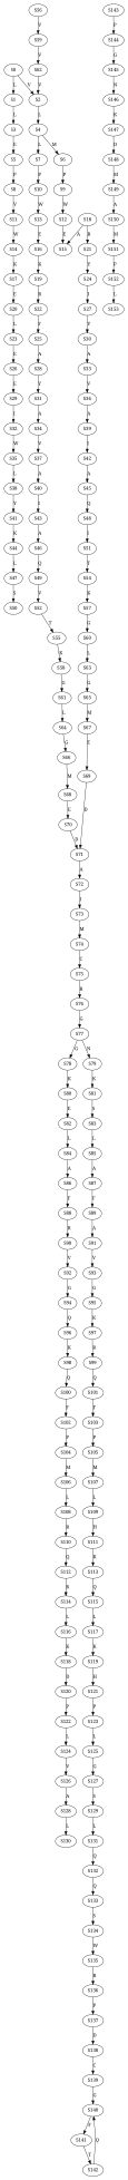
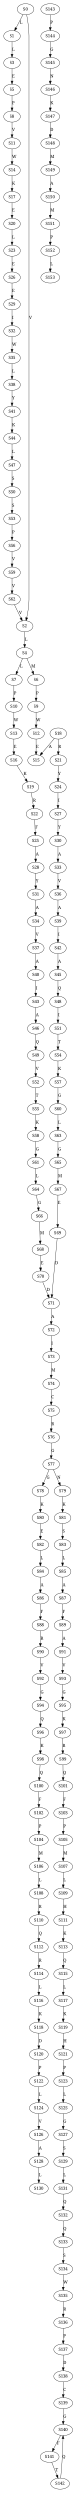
  strict digraph {
    fontname="Noto Serif"
    node [fontname="Noto Serif"]
    edge [fontname="Noto Serif"]
    S0
    S1
    S2
    S3
    S4
    S5
    S6
    S7
    S8
    S9
    S10
    S11
    S12
    S13
    S14
    S15
    S16
    S17
    S19
    S20
    S18
    S21
    S22
    S23
    S24
    S25
    S26
    S27
    S28
    S29
    S30
    S31
    S32
    S33
    S34
    S35
    S36
    S37
    S38
    S39
    S40
    S41
    S42
    S43
    S44
    S45
    S46
    S47
    S48
    S49
    S50
    S51
    S52
+   S53
    S54
    S55
    S56
    S57
    S58
    S59
    S60
    S61
    S62
    S63
    S64
    S65
    S66
    S67
    S68
    S69
    S70
    S71
    S72
    S73
    S74
    S75
    S76
    S77
    S78
    S79
    S80
    S81
    S82
    S83
    S84
    S85
    S86
    S87
    S88
    S89
    S90
    S91
    S92
    S93
    S94
    S95
    S96
    S97
    S98
    S99
    S100
    S101
    S102
    S103
    S104
    S105
    S106
    S107
    S108
    S109
    S110
    S111
    S112
    S113
    S114
    S115
    S116
    S117
    S118
    S119
    S120
    S121
    S122
    S123
    S124
    S125
    S126
    S127
    S128
    S129
    S130
    S131
    S132
    S133
    S134
    S135
    S136
    S137
    S138
    S139
    S140
    S141
    S142
    S143
    S144
    S145
    S146
    S147
    S148
    S149
    S150
    S151
    S152
    S153
    S0 -> S1 [label=L]
    S0 -> S2 [label=V]
    S1 -> S3 [label=L]
    S2 -> S4 [label=L]
    S3 -> S5 [label=E]
    S4 -> S6 [label=M]
    S4 -> S7 [label=L]
    S5 -> S8 [label=P]
    S6 -> S9 [label=P]
    S7 -> S10 [label=P]
    S8 -> S11 [label=V]
    S9 -> S12 [label=W]
    S10 -> S13 [label=W]
    S11 -> S14 [label=W]
    S12 -> S15 [label=E]
    S13 -> S16 [label=E]
    S14 -> S17 [label=K]
    S16 -> S19 [label=K]
    S17 -> S20 [label=E]
    S19 -> S22 [label=R]
    S20 -> S23 [label=L]
    S18 -> S15 [label=A]
    S18 -> S21 [label=R]
    S21 -> S24 [label=Y]
    S22 -> S25 [label=F]
    S23 -> S26 [label=E]
    S24 -> S27 [label=I]
    S25 -> S28 [label=A]
    S26 -> S29 [label=E]
    S27 -> S30 [label=Y]
    S28 -> S31 [label=Y]
    S29 -> S32 [label=I]
    S30 -> S33 [label=A]
    S31 -> S34 [label=A]
    S32 -> S35 [label=W]
    S33 -> S36 [label=V]
    S34 -> S37 [label=V]
    S35 -> S38 [label=L]
    S36 -> S39 [label=A]
    S37 -> S40 [label=A]
    S38 -> S41 [label=Y]
    S39 -> S42 [label=I]
    S40 -> S43 [label=I]
    S41 -> S44 [label=K]
    S42 -> S45 [label=A]
    S43 -> S46 [label=A]
    S44 -> S47 [label=L]
    S45 -> S48 [label=Q]
    S46 -> S49 [label=Q]
    S47 -> S50 [label=S]
    S48 -> S51 [label=I]
    S49 -> S52 [label=V]
+   S50 -> S53 [label=S]
    S51 -> S54 [label=T]
    S52 -> S55 [label=T]
+   S53 -> S56 [label=P]
    S54 -> S57 [label=K]
    S55 -> S58 [label=K]
    S56 -> S59 [label=V]
    S57 -> S60 [label=G]
    S58 -> S61 [label=G]
    S59 -> S62 [label=V]
    S60 -> S63 [label=L]
    S61 -> S64 [label=L]
    S62 -> S2 [label=V]
    S63 -> S65 [label=G]
    S64 -> S66 [label=G]
    S65 -> S67 [label=M]
    S66 -> S68 [label=M]
    S67 -> S69 [label=E]
    S68 -> S70 [label=E]
    S69 -> S71 [label=D]
    S70 -> S71 [label=D]
    S71 -> S72 [label=A]
    S72 -> S73 [label=I]
    S73 -> S74 [label=M]
    S74 -> S75 [label=C]
    S75 -> S76 [label=R]
    S76 -> S77 [label=G]
    S77 -> S78 [label=G]
    S77 -> S79 [label=N]
    S78 -> S80 [label=K]
    S79 -> S81 [label=K]
    S80 -> S82 [label=E]
    S81 -> S83 [label=S]
    S82 -> S84 [label=L]
    S83 -> S85 [label=L]
    S84 -> S86 [label=A]
    S85 -> S87 [label=A]
    S86 -> S88 [label=F]
    S87 -> S89 [label=F]
    S88 -> S90 [label=R]
    S89 -> S91 [label=A]
    S90 -> S92 [label=V]
    S91 -> S93 [label=V]
    S92 -> S94 [label=G]
    S93 -> S95 [label=G]
    S94 -> S96 [label=Q]
    S95 -> S97 [label=K]
    S96 -> S98 [label=K]
    S97 -> S99 [label=R]
    S98 -> S100 [label=Q]
    S99 -> S101 [label=Q]
    S100 -> S102 [label=F]
    S101 -> S103 [label=F]
    S102 -> S104 [label=P]
    S103 -> S105 [label=P]
    S104 -> S106 [label=M]
    S105 -> S107 [label=M]
    S106 -> S108 [label=L]
    S107 -> S109 [label=L]
    S108 -> S110 [label=R]
    S109 -> S111 [label=H]
    S110 -> S112 [label=Q]
    S111 -> S113 [label=K]
    S112 -> S114 [label=R]
    S113 -> S115 [label=Q]
    S114 -> S116 [label=L]
    S115 -> S117 [label=L]
    S116 -> S118 [label=K]
    S117 -> S119 [label=K]
    S118 -> S120 [label=D]
    S119 -> S121 [label=H]
    S120 -> S122 [label=P]
    S121 -> S123 [label=P]
    S122 -> S124 [label=L]
    S123 -> S125 [label=L]
    S124 -> S126 [label=V]
    S125 -> S127 [label=G]
    S126 -> S128 [label=A]
    S127 -> S129 [label=S]
    S128 -> S130 [label=L]
    S129 -> S131 [label=L]
    S131 -> S132 [label=Q]
    S132 -> S133 [label=Q]
    S133 -> S134 [label=S]
    S134 -> S135 [label=W]
    S135 -> S136 [label=R]
    S136 -> S137 [label=P]
    S137 -> S138 [label=D]
    S138 -> S139 [label=C]
    S139 -> S140 [label=G]
    S140 -> S141 [label=F]
    S141 -> S142 [label=T]
    S142 -> S140 [label=Q]
    S143 -> S144 [label=P]
    S144 -> S145 [label=G]
    S145 -> S146 [label=N]
    S146 -> S147 [label=K]
    S147 -> S148 [label=D]
    S148 -> S149 [label=M]
    S149 -> S150 [label=A]
    S150 -> S151 [label=M]
    S151 -> S152 [label=P]
    S152 -> S153 [label=L]
  }
